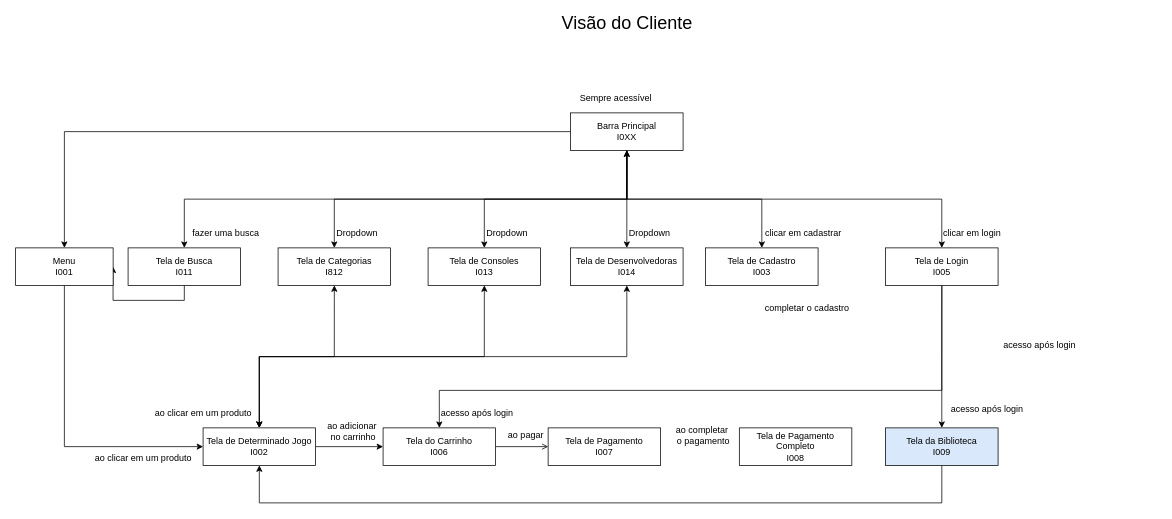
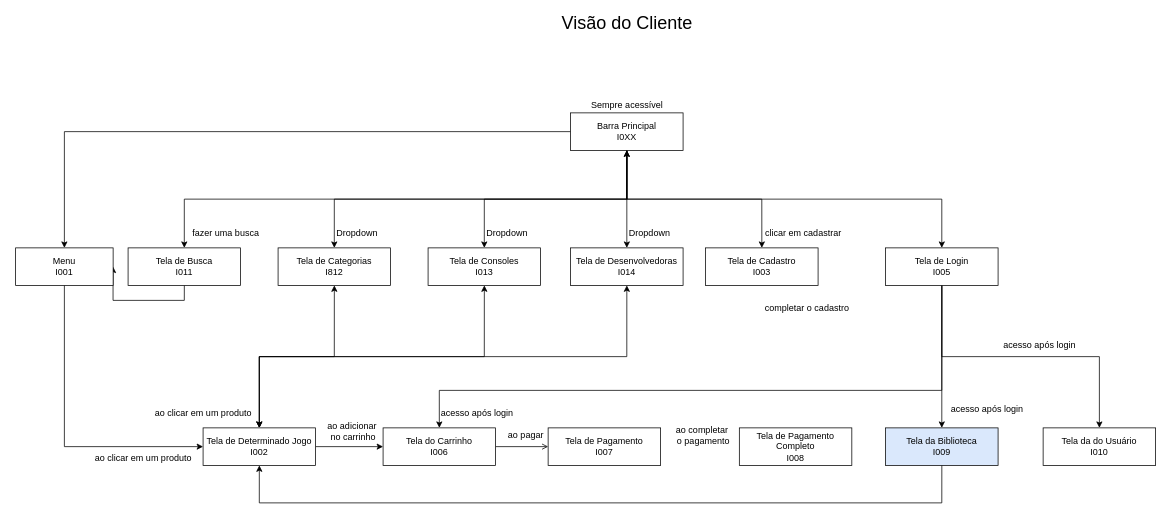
  <mxCell id="0" />
  <mxCell id="1" parent="0" />
  <mxCell id="2" style="edgeStyle=orthogonalEdgeStyle;rounded=0;orthogonalLoop=1;jettySize=auto;html=1;exitX=0.5;exitY=1;exitDx=0;exitDy=0;startArrow=classic;startFill=1;" parent="1" source="9" target="11" edge="1"><mxGeometry relative="1" as="geometry" /></mxCell>
  <mxCell id="3" style="edgeStyle=orthogonalEdgeStyle;rounded=0;orthogonalLoop=1;jettySize=auto;html=1;exitX=0.5;exitY=1;exitDx=0;exitDy=0;" parent="1" source="9" target="13" edge="1"><mxGeometry relative="1" as="geometry" /></mxCell>
  <mxCell id="4" style="edgeStyle=orthogonalEdgeStyle;rounded=0;orthogonalLoop=1;jettySize=auto;html=1;exitX=0.5;exitY=1;exitDx=0;exitDy=0;" parent="1" source="9" target="15" edge="1"><mxGeometry relative="1" as="geometry" /></mxCell>
  <mxCell id="5" style="edgeStyle=orthogonalEdgeStyle;rounded=0;orthogonalLoop=1;jettySize=auto;html=1;exitX=0.5;exitY=1;exitDx=0;exitDy=0;entryX=0.5;entryY=0;entryDx=0;entryDy=0;" parent="1" source="9" target="16" edge="1"><mxGeometry relative="1" as="geometry" /></mxCell>
  <mxCell id="6" style="edgeStyle=orthogonalEdgeStyle;rounded=0;orthogonalLoop=1;jettySize=auto;html=1;exitX=0.5;exitY=1;exitDx=0;exitDy=0;" parent="1" source="9" target="20" edge="1"><mxGeometry relative="1" as="geometry" /></mxCell>
  <mxCell id="7" style="edgeStyle=orthogonalEdgeStyle;rounded=0;orthogonalLoop=1;jettySize=auto;html=1;exitX=0.5;exitY=1;exitDx=0;exitDy=0;startArrow=classic;startFill=1;" parent="1" source="9" target="22" edge="1"><mxGeometry relative="1" as="geometry" /></mxCell>
  <mxCell id="8" style="edgeStyle=orthogonalEdgeStyle;rounded=0;orthogonalLoop=1;jettySize=auto;html=1;exitX=0;exitY=0.5;exitDx=0;exitDy=0;" parent="1" source="9" target="48" edge="1"><mxGeometry relative="1" as="geometry" /></mxCell>
  <mxCell id="9" value="Barra Principal&lt;br&gt;I0XX" style="rounded=0;whiteSpace=wrap;html=1;" parent="1" vertex="1"><mxGeometry x="759.94" y="150" width="150" height="50" as="geometry" /></mxCell>
  <mxCell id="10" style="edgeStyle=orthogonalEdgeStyle;rounded=0;orthogonalLoop=1;jettySize=auto;html=1;exitX=0.5;exitY=1;exitDx=0;exitDy=0;entryX=0.5;entryY=0;entryDx=0;entryDy=0;startArrow=classic;startFill=1;" parent="1" source="11" target="24" edge="1"><mxGeometry relative="1" as="geometry" /></mxCell>
  <mxCell id="11" value="Tela de Categorias&lt;br&gt;I812" style="rounded=0;whiteSpace=wrap;html=1;" parent="1" vertex="1"><mxGeometry x="369.94" y="330" width="150" height="50" as="geometry" /></mxCell>
  <mxCell id="12" style="edgeStyle=orthogonalEdgeStyle;rounded=0;orthogonalLoop=1;jettySize=auto;html=1;exitX=0.5;exitY=1;exitDx=0;exitDy=0;startArrow=classic;startFill=1;endArrow=open;" parent="1" source="13" target="24" edge="1"><mxGeometry relative="1" as="geometry" /></mxCell>
  <mxCell id="13" value="Tela de Consoles&lt;br&gt;I013" style="rounded=0;whiteSpace=wrap;html=1;" parent="1" vertex="1"><mxGeometry x="569.94" y="330" width="150" height="50" as="geometry" /></mxCell>
  <mxCell id="14" style="edgeStyle=orthogonalEdgeStyle;rounded=0;orthogonalLoop=1;jettySize=auto;html=1;exitX=0.5;exitY=1;exitDx=0;exitDy=0;startArrow=classic;startFill=1;" parent="1" source="15" target="24" edge="1"><mxGeometry relative="1" as="geometry" /></mxCell>
  <mxCell id="15" value="Tela de Desenvolvedoras&lt;br&gt;I014" style="rounded=0;whiteSpace=wrap;html=1;" parent="1" vertex="1"><mxGeometry x="759.94" y="330" width="150" height="50" as="geometry" /></mxCell>
  <mxCell id="16" value="Tela de Cadastro&lt;br&gt;I003" style="rounded=0;whiteSpace=wrap;html=1;" parent="1" vertex="1"><mxGeometry x="939.94" y="330" width="150" height="50" as="geometry" /></mxCell>
  <mxCell id="17" style="edgeStyle=orthogonalEdgeStyle;rounded=0;orthogonalLoop=1;jettySize=auto;html=1;exitX=0.5;exitY=1;exitDx=0;exitDy=0;entryX=0.5;entryY=0;entryDx=0;entryDy=0;startArrow=none;startFill=0;" parent="1" source="20" target="26" edge="1"><mxGeometry relative="1" as="geometry"><Array as="points"><mxPoint x="1254.94" y="520" /><mxPoint x="584.94" y="520" /></Array></mxGeometry></mxCell>
  <mxCell id="18" style="edgeStyle=orthogonalEdgeStyle;rounded=0;orthogonalLoop=1;jettySize=auto;html=1;exitX=0.5;exitY=1;exitDx=0;exitDy=0;entryX=0.5;entryY=0;entryDx=0;entryDy=0;startArrow=none;startFill=0;" parent="1" source="20" target="29" edge="1"><mxGeometry relative="1" as="geometry"><Array as="points"><mxPoint x="1255" y="565" /></Array></mxGeometry></mxCell>
+ <mxCell id="19" style="edgeStyle=orthogonalEdgeStyle;rounded=0;orthogonalLoop=1;jettySize=auto;html=1;exitX=0.5;exitY=1;exitDx=0;exitDy=0;entryX=0.5;entryY=0;entryDx=0;entryDy=0;startArrow=none;startFill=0;" parent="1" source="20" target="45" edge="1"><mxGeometry relative="1" as="geometry" /></mxCell>
  <mxCell id="20" value="Tela de Login&lt;br&gt;I005" style="rounded=0;whiteSpace=wrap;html=1;" parent="1" vertex="1"><mxGeometry x="1179.94" y="330" width="150" height="50" as="geometry" /></mxCell>
  <mxCell id="21" style="edgeStyle=orthogonalEdgeStyle;rounded=0;orthogonalLoop=1;jettySize=auto;html=1;exitX=0.5;exitY=1;exitDx=0;exitDy=0;startArrow=none;startFill=0;" parent="1" source="22" target="48" edge="1"><mxGeometry relative="1" as="geometry" /></mxCell>
  <mxCell id="22" value="Tela de Busca&lt;br&gt;I011" style="rounded=0;whiteSpace=wrap;html=1;" parent="1" vertex="1"><mxGeometry x="169.94" y="330" width="150" height="50" as="geometry" /></mxCell>
  <mxCell id="23" style="edgeStyle=orthogonalEdgeStyle;rounded=0;orthogonalLoop=1;jettySize=auto;html=1;exitX=1;exitY=0.5;exitDx=0;exitDy=0;entryX=0;entryY=0.5;entryDx=0;entryDy=0;startArrow=none;startFill=0;" parent="1" source="24" target="26" edge="1"><mxGeometry relative="1" as="geometry" /></mxCell>
  <mxCell id="24" value="Tela de Determinado Jogo&lt;br&gt;I002" style="rounded=0;whiteSpace=wrap;html=1;" parent="1" vertex="1"><mxGeometry x="269.94" y="570" width="150" height="50" as="geometry" /></mxCell>
  <mxCell id="25" style="edgeStyle=orthogonalEdgeStyle;rounded=0;orthogonalLoop=1;jettySize=auto;html=1;exitX=1;exitY=0.5;exitDx=0;exitDy=0;entryX=0;entryY=0.5;entryDx=0;entryDy=0;startArrow=none;startFill=0;endArrow=open;" parent="1" source="26" target="27" edge="1"><mxGeometry relative="1" as="geometry" /></mxCell>
  <mxCell id="26" value="Tela do Carrinho&lt;br&gt;I006" style="rounded=0;whiteSpace=wrap;html=1;" parent="1" vertex="1"><mxGeometry x="509.94" y="570" width="150" height="50" as="geometry" /></mxCell>
  <mxCell id="27" value="Tela de Pagamento&lt;br&gt;I007" style="rounded=0;whiteSpace=wrap;html=1;" parent="1" vertex="1"><mxGeometry x="730" y="570" width="150" height="50" as="geometry" /></mxCell>
  <mxCell id="28" style="edgeStyle=orthogonalEdgeStyle;rounded=0;orthogonalLoop=1;jettySize=auto;html=1;exitX=0.5;exitY=1;exitDx=0;exitDy=0;entryX=0.5;entryY=1;entryDx=0;entryDy=0;" parent="1" source="29" target="24" edge="1"><mxGeometry relative="1" as="geometry"><Array as="points"><mxPoint x="1255" y="670" /><mxPoint x="345" y="670" /></Array></mxGeometry></mxCell>
  <mxCell id="29" value="Tela da Biblioteca&lt;br&gt;I009" style="rounded=0;whiteSpace=wrap;html=1;fillColor=#dae8fc;" parent="1" vertex="1"><mxGeometry x="1179.94" y="570" width="150" height="50" as="geometry" /></mxCell>
  <mxCell id="30" value="Dropdown" style="text;html=1;align=center;verticalAlign=middle;resizable=0;points=[];autosize=1;strokeColor=none;fillColor=none;" parent="1" vertex="1"><mxGeometry x="829.94" y="300" width="70" height="20" as="geometry" /></mxCell>
  <mxCell id="31" value="Dropdown" style="text;html=1;align=center;verticalAlign=middle;resizable=0;points=[];autosize=1;strokeColor=none;fillColor=none;" parent="1" vertex="1"><mxGeometry x="639.94" y="300" width="70" height="20" as="geometry" /></mxCell>
  <mxCell id="32" value="Dropdown" style="text;html=1;align=center;verticalAlign=middle;resizable=0;points=[];autosize=1;strokeColor=none;fillColor=none;" parent="1" vertex="1"><mxGeometry x="439.94" y="300" width="70" height="20" as="geometry" /></mxCell>
  <mxCell id="33" value="fazer uma busca" style="text;html=1;align=center;verticalAlign=middle;resizable=0;points=[];autosize=1;strokeColor=none;fillColor=none;" parent="1" vertex="1"><mxGeometry x="250" y="300" width="100" height="20" as="geometry" /></mxCell>
  <mxCell id="34" value="clicar em cadastrar" style="text;html=1;align=center;verticalAlign=middle;resizable=0;points=[];autosize=1;strokeColor=none;fillColor=none;" parent="1" vertex="1"><mxGeometry x="1009.94" y="300" width="120" height="20" as="geometry" /></mxCell>
- <mxCell id="35" value="clicar em login" style="text;html=1;align=center;verticalAlign=middle;resizable=0;points=[];autosize=1;strokeColor=none;fillColor=none;" parent="1" vertex="1"><mxGeometry x="1249.94" y="300" width="90" height="20" as="geometry" /></mxCell>
  <mxCell id="36" value="acesso após login" style="text;html=1;align=center;verticalAlign=middle;resizable=0;points=[];autosize=1;strokeColor=none;fillColor=none;" parent="1" vertex="1"><mxGeometry x="1260" y="535" width="110" height="20" as="geometry" /></mxCell>
  <mxCell id="37" value="acesso após login" style="text;html=1;align=center;verticalAlign=middle;resizable=0;points=[];autosize=1;strokeColor=none;fillColor=none;" parent="1" vertex="1"><mxGeometry x="579.94" y="540" width="110" height="20" as="geometry" /></mxCell>
  <mxCell id="38" value="ao clicar em um produto" style="text;html=1;align=center;verticalAlign=middle;resizable=0;points=[];autosize=1;strokeColor=none;fillColor=none;" parent="1" vertex="1"><mxGeometry x="119.94" y="600" width="140" height="20" as="geometry" /></mxCell>
  <mxCell id="39" value="ao clicar em um produto" style="text;html=1;align=center;verticalAlign=middle;resizable=0;points=[];autosize=1;strokeColor=none;fillColor=none;" parent="1" vertex="1"><mxGeometry x="199.94" y="540" width="140" height="20" as="geometry" /></mxCell>
  <mxCell id="40" value="ao adicionar&amp;nbsp;&lt;br&gt;no carrinho" style="text;html=1;align=center;verticalAlign=middle;resizable=0;points=[];autosize=1;strokeColor=none;fillColor=none;" parent="1" vertex="1"><mxGeometry x="429.94" y="560" width="80" height="30" as="geometry" /></mxCell>
  <mxCell id="41" value="ao pagar" style="text;html=1;align=center;verticalAlign=middle;resizable=0;points=[];autosize=1;strokeColor=none;fillColor=none;" parent="1" vertex="1"><mxGeometry x="670" y="570" width="60" height="20" as="geometry" /></mxCell>
  <mxCell id="42" value="ao completar&lt;br&gt;&amp;nbsp;o pagamento" style="text;html=1;align=center;verticalAlign=middle;resizable=0;points=[];autosize=1;strokeColor=none;fillColor=none;" parent="1" vertex="1"><mxGeometry x="889.94" y="565" width="90" height="30" as="geometry" /></mxCell>
- <mxCell id="43" value="Sempre acessível" style="text;html=1;align=center;verticalAlign=middle;resizable=0;points=[];autosize=1;strokeColor=none;fillColor=none;" parent="1" vertex="1"><mxGeometry x="764.94" y="120" width="110" height="20" as="geometry" /></mxCell>
+ <mxCell id="43" value="Sempre acessível" style="text;html=1;align=center;verticalAlign=middle;resizable=0;points=[];autosize=1;strokeColor=none;fillColor=none;" parent="1" vertex="1"><mxGeometry x="779.94" y="130" width="110" height="20" as="geometry" /></mxCell>
  <mxCell id="44" value="&lt;font style=&quot;font-size: 24px&quot;&gt;Visão do Cliente&lt;/font&gt;" style="text;html=1;align=center;verticalAlign=middle;resizable=0;points=[];autosize=1;strokeColor=none;fillColor=none;" parent="1" vertex="1"><mxGeometry x="739.94" y="20" width="190" height="20" as="geometry" /></mxCell>
+ <mxCell id="45" value="Tela da do Usuário&lt;br&gt;I010" style="rounded=0;whiteSpace=wrap;html=1;" parent="1" vertex="1"><mxGeometry x="1390" y="570" width="150" height="50" as="geometry" /></mxCell>
  <mxCell id="46" value="acesso após login" style="text;html=1;align=center;verticalAlign=middle;resizable=0;points=[];autosize=1;strokeColor=none;fillColor=none;" parent="1" vertex="1"><mxGeometry x="1329.94" y="450" width="110" height="20" as="geometry" /></mxCell>
  <mxCell id="47" style="edgeStyle=orthogonalEdgeStyle;rounded=0;orthogonalLoop=1;jettySize=auto;html=1;exitX=0.5;exitY=1;exitDx=0;exitDy=0;entryX=0;entryY=0.5;entryDx=0;entryDy=0;" parent="1" source="48" target="24" edge="1"><mxGeometry relative="1" as="geometry" /></mxCell>
  <mxCell id="48" value="Menu&lt;br&gt;I001" style="rounded=0;whiteSpace=wrap;html=1;" parent="1" vertex="1"><mxGeometry x="20" y="330" width="130" height="50" as="geometry" /></mxCell>
  <mxCell id="49" value="completar o cadastro" style="text;html=1;align=center;verticalAlign=middle;resizable=0;points=[];autosize=1;strokeColor=none;fillColor=none;" parent="1" vertex="1"><mxGeometry x="1009.94" y="400" width="130" height="20" as="geometry" /></mxCell>
  <mxCell id="50" value="Tela de Pagamento Completo&lt;br&gt;I008" style="rounded=0;whiteSpace=wrap;html=1;" parent="1" vertex="1"><mxGeometry x="984.94" y="570" width="150" height="50" as="geometry" /></mxCell>
